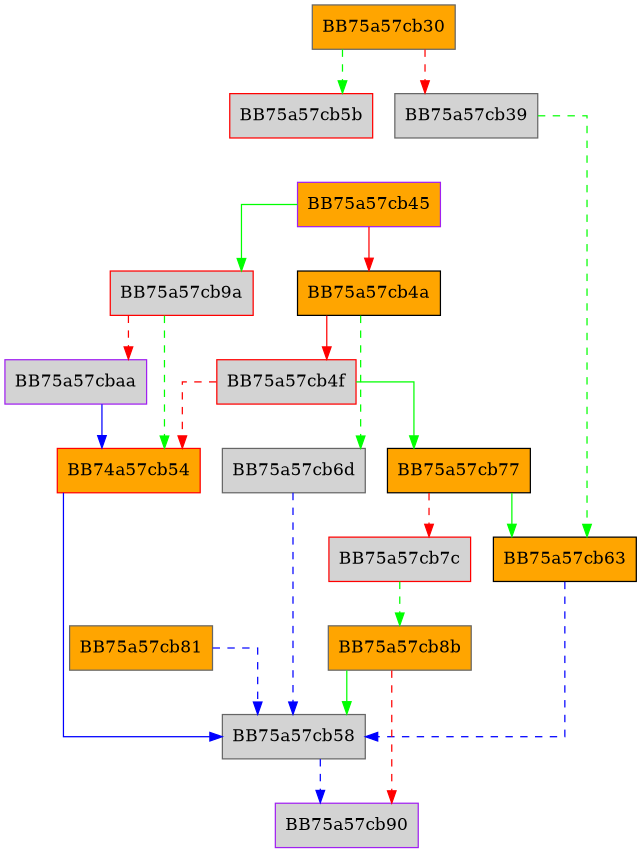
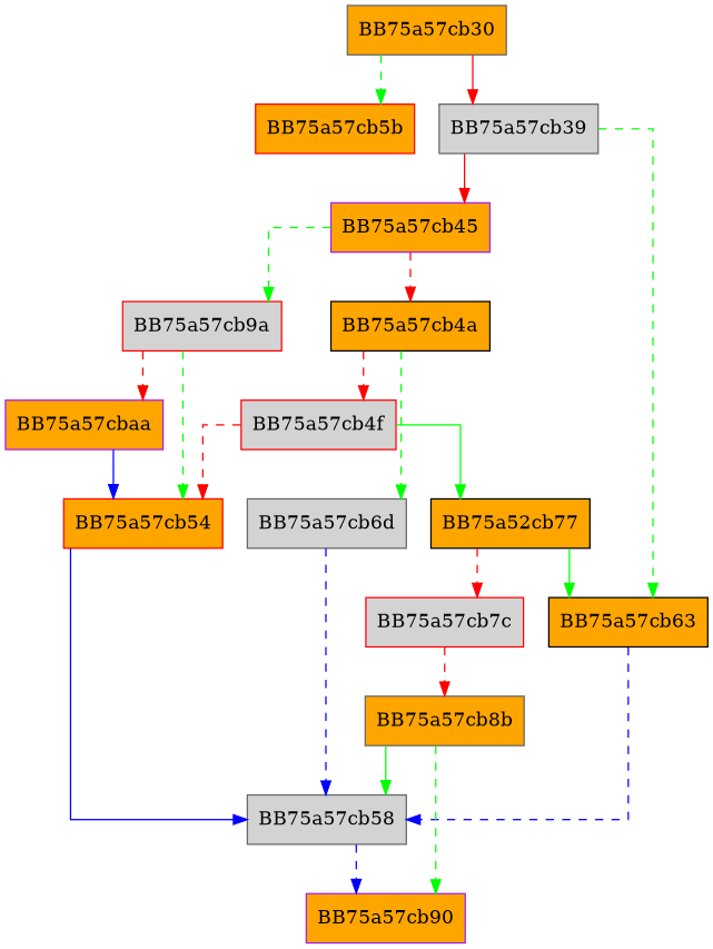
  digraph {
    splines=ortho
    node [color=gray40 fillcolor=lightgrey shape=box style=filled]
    edge [color=green style=dashed]
    BB75a57cb30 [fillcolor=orange]
-   BB75a57cb5b [color=red]
+   BB75a57cb5b [color=red fillcolor=orange]
    BB75a57cb39
    BB75a57cb63 [color=black fillcolor=orange]
    BB75a57cb45 [color=purple fillcolor=orange]
    BB75a57cb58
    BB75a57cb9a [color=red]
    BB75a57cb4a [color=black fillcolor=orange]
-   BB75a57cb90 [color=purple]
-   BB75a57cb54 [color=red fillcolor=orange label=BB74a57cb54]
-   BB75a57cbaa [color=purple]
+   BB75a57cb90 [color=purple fillcolor=orange]
+   BB75a57cb54 [color=red fillcolor=orange]
+   BB75a57cbaa [color=purple fillcolor=orange]
    BB75a57cb6d
    BB75a57cb4f [color=red]
-   BB75a57cb77 [color=black fillcolor=orange]
+   BB75a57cb77 [color=black fillcolor=orange label=BB75a52cb77]
    BB75a57cb7c [color=red]
    BB75a57cb8b [fillcolor=orange]
-   BB75a57cb81 [fillcolor=orange]
    BB75a57cb30 -> BB75a57cb5b
-   BB75a57cb30 -> BB75a57cb39 [color=red]
+   BB75a57cb30 -> BB75a57cb39 [color=red style=solid]
    BB75a57cb39 -> BB75a57cb63
+   BB75a57cb39 -> BB75a57cb45 [color=red style=solid]
    BB75a57cb63 -> BB75a57cb58 [color=blue]
-   BB75a57cb45 -> BB75a57cb9a [style=solid]
-   BB75a57cb45 -> BB75a57cb4a [color=red style=solid]
+   BB75a57cb45 -> BB75a57cb9a
+   BB75a57cb45 -> BB75a57cb4a [color=red]
    BB75a57cb58 -> BB75a57cb90 [color=blue]
    BB75a57cb9a -> BB75a57cb54
    BB75a57cb9a -> BB75a57cbaa [color=red]
    BB75a57cb4a -> BB75a57cb6d
-   BB75a57cb4a -> BB75a57cb4f [color=red style=solid]
+   BB75a57cb4a -> BB75a57cb4f [color=red]
    BB75a57cb54 -> BB75a57cb58 [color=blue style=solid]
    BB75a57cbaa -> BB75a57cb54 [color=blue style=solid]
    BB75a57cb6d -> BB75a57cb58 [color=blue]
    BB75a57cb4f -> BB75a57cb54 [color=red]
    BB75a57cb4f -> BB75a57cb77 [style=solid]
    BB75a57cb77 -> BB75a57cb63 [style=solid]
    BB75a57cb77 -> BB75a57cb7c [color=red]
-   BB75a57cb7c -> BB75a57cb8b
+   BB75a57cb7c -> BB75a57cb8b [color=red]
    BB75a57cb8b -> BB75a57cb58 [style=solid]
-   BB75a57cb8b -> BB75a57cb90 [color=red]
-   BB75a57cb81 -> BB75a57cb58 [color=blue]
+   BB75a57cb8b -> BB75a57cb90
  }
